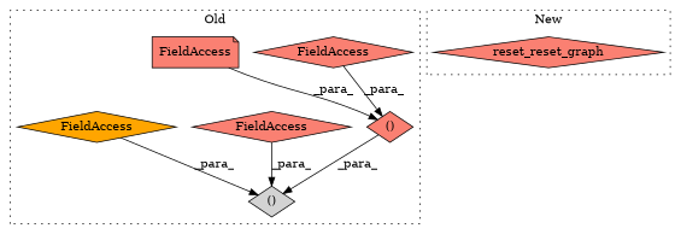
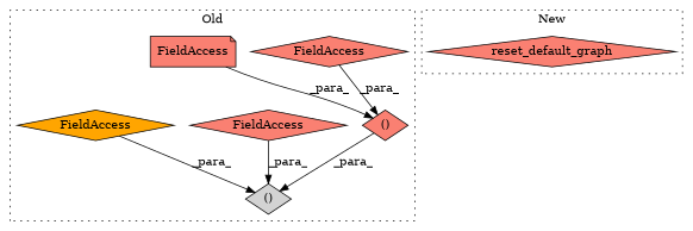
  digraph {
    node [a=22 l=6 s=6999 shape=diamond style=filled fillcolor=salmon]
    n1 [a=106 l=25 label="()"]
    n2 [label=FieldAccess]
    n3 [a=106 l=61 label="()" s=6964 fillcolor=lightgrey]
    n4 [label=FieldAccess s=7018 shape=note]
    n5 [l=1 label=FieldAccess s=6979]
    n6 [l=1 label=FieldAccess s=6965 fillcolor=orange]
-   n7 [a=32 l=21 label=reset_reset_graph s=12779]
+   n7 [a=32 l=21 label=reset_default_graph s=12779]
    subgraph cluster_1 {
      label=Old
      style=dotted
      n1
      n2
      n3
      n4
      n5
      n6
    }
    subgraph cluster_2 {
      label=New
      style=dotted
      n7
    }
    n1 -> n3 [label=_para_]
    n2 -> n1 [label=_para_]
    n4 -> n1 [label=_para_]
    n5 -> n3 [label=_para_]
    n6 -> n3 [label=_para_]
  }
